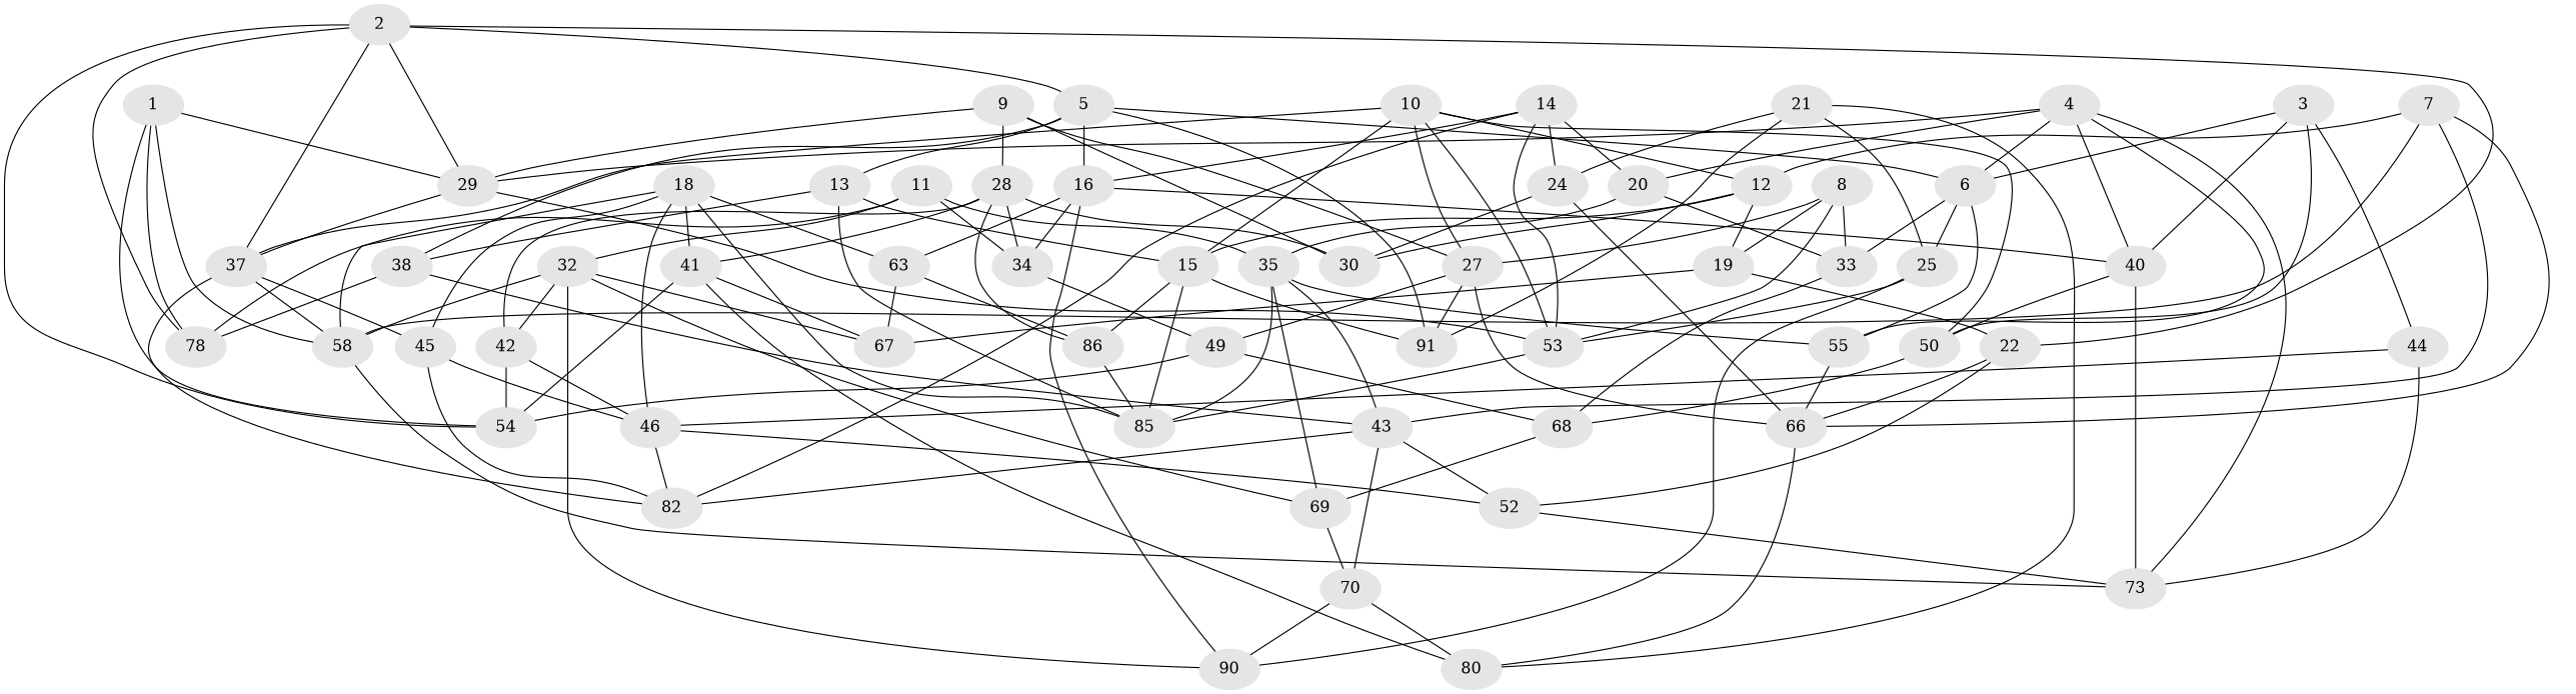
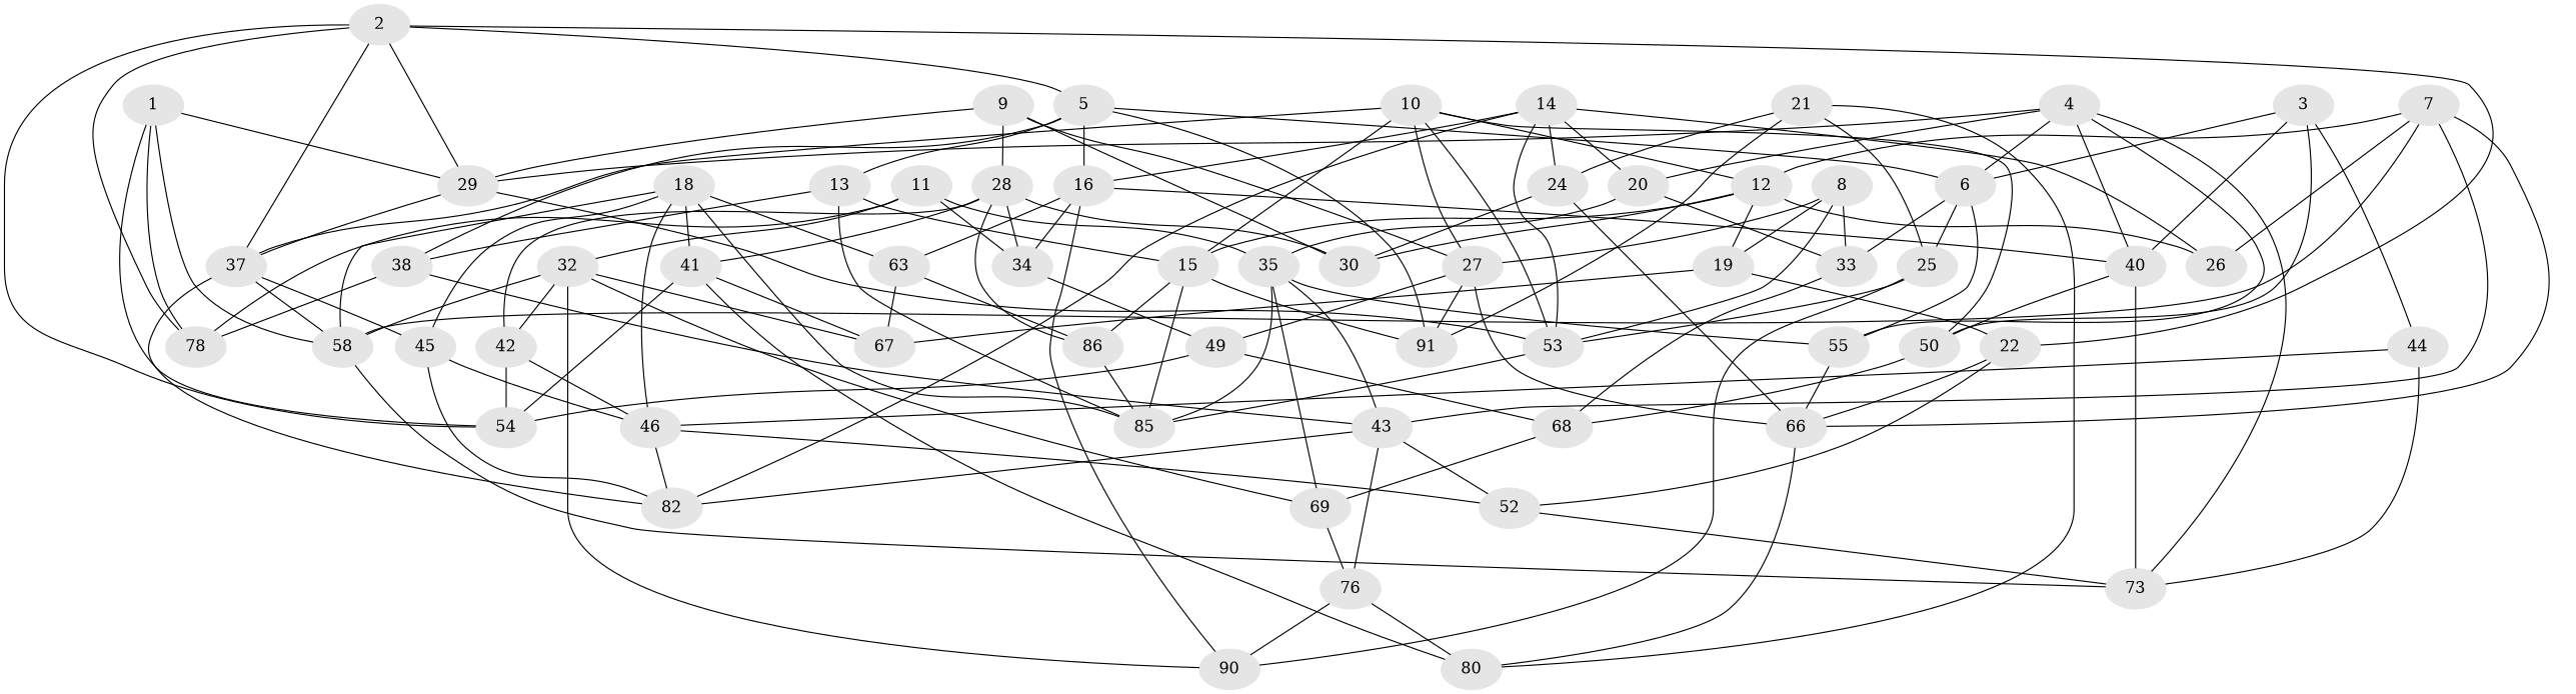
  graph {
    node [color=gray90 style=filled]
    29 [super="+88"]
    37 [super="+48"]
    53 [super="+61"]
    1
    54 [super="+56"]
    58 [super="+62"]
    78
    73 [super="+81"]
    2 [super="+57"]
    5 [super="+36"]
    22
    6 [super="+23"]
    13
    16 [super="+65"]
    38
    91
    66 [super="+87"]
    52
    45
    82
    55
    25
    33
    3
    40 [super="+79"]
    44
    50
    46 [super="+71"]
    68
    4 [super="+74"]
    20
    35 [super="+59"]
    15 [super="+47"]
    85 [super="+86"]
    34
    63 [super="+75"]
    90
    43 [super="+64"]
    7 [super="+17"]
    12 [super="+39"]
+   26
    19
    30
-   70
+   70 [label=76]
    80
    8
    27 [super="+72"]
    67
    49
    9
    28 [super="+60"]
    n52 [label=86]
    41 [super="+76"]
    42
    10 [super="+51"]
    32 [super="+89"]
    69
    11
    14 [super="+77"]
    24
    18 [super="+31"]
    21
    29 -- 37
    29 -- 53
    37 -- 58
    37 -- 45
    37 -- 82
    53 -- 85
    1 -- 29
    1 -- 54
    1 -- 58
    1 -- 78
    58 -- 73
    2 -- 29
    2 -- 37
    2 -- 54
    2 -- 78
    2 -- 5
    2 -- 22
    5 -- 6
    5 -- 13
    5 -- 16
    5 -- 38
    5 -- 91
    22 -- 66
    22 -- 52
    6 -- 55
    6 -- 25
    6 -- 33
    13 -- 38
    13 -- 15
    13 -- 85
    16 -- 40
    16 -- 34
    16 -- 63
    16 -- 90
    38 -- 78
    38 -- 43
    66 -- 80
    52 -- 73
    45 -- 82
    45 -- 46
    55 -- 66
    25 -- 53
    25 -- 90
    33 -- 68
    3 -- 6
    3 -- 40
    3 -- 44
    3 -- 50
    40 -- 73
    40 -- 50
    44 -- 73
    44 -- 46
    50 -- 68
    46 -- 52
    46 -- 82
    68 -- 69
    4 -- 29
    4 -- 73
    4 -- 6
    4 -- 55
    4 -- 40
    4 -- 20
    20 -- 33
    20 -- 35
    35 -- 55
    35 -- 85
    35 -- 43
    35 -- 69
    15 -- 91
    15 -- 85
    15 -- n52
    34 -- 49
    63 -- 67
    63 -- n52
    43 -- 52
    43 -- 82
    43 -- 70
    7 -- 58
    7 -- 66
    7 -- 43
    7 -- 12
+   7 -- 26 [weight=2]
    12 -- 15
+   12 -- 26
    12 -- 19
    12 -- 30
    19 -- 22
    19 -- 67
    70 -- 90
    70 -- 80
    8 -- 53
    8 -- 33
    8 -- 19
    8 -- 27
    27 -- 91
    27 -- 66
    27 -- 49
    49 -- 54
    49 -- 68
    9 -- 29
    9 -- 30
    9 -- 27
    9 -- 28
    28 -- 34
    28 -- 30
    28 -- n52
    28 -- 41
    28 -- 42
    n52 -- 85
    41 -- 54 [weight=2]
    41 -- 80
    41 -- 67
    42 -- 54
    42 -- 46
    10 -- 37
    10 -- 53
    10 -- 50
    10 -- 15
    10 -- 12
    10 -- 27
    32 -- 58
    32 -- 90
    32 -- 67
    32 -- 42
    32 -- 69
    69 -- 70
    11 -- 78
    11 -- 35
    11 -- 34
    11 -- 32
    14 -- 53
    14 -- 16
    14 -- 82
    14 -- 20
+   14 -- 26
    14 -- 24
    24 -- 66
    24 -- 30
    18 -- 58
    18 -- 45
    18 -- 46
    18 -- 85
    18 -- 63
    18 -- 41
    21 -- 91
    21 -- 25
    21 -- 80
    21 -- 24
  }
